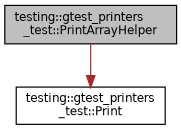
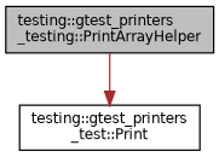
  digraph {
    rankdir=TB
    node [color=black fontname=Helvetica fontsize=10 shape=record]
-   n1 [fillcolor=grey75 fontcolor=black height=0.2 label="testing::gtest_printers\l_test::PrintArrayHelper" style=filled width=0.4]
+   n1 [fillcolor=grey75 fontcolor=black height=0.2 label="testing::gtest_printers\l_testing::PrintArrayHelper" style=filled width=0.4]
    n2 [height=0.2 label="testing::gtest_printers\l_test::Print" width=0.4]
    n1 -> n2 [color=brown fontname=Helvetica fontsize=10 labelfontname=Helvetica labelfontsize=10 style=solid]
  }
